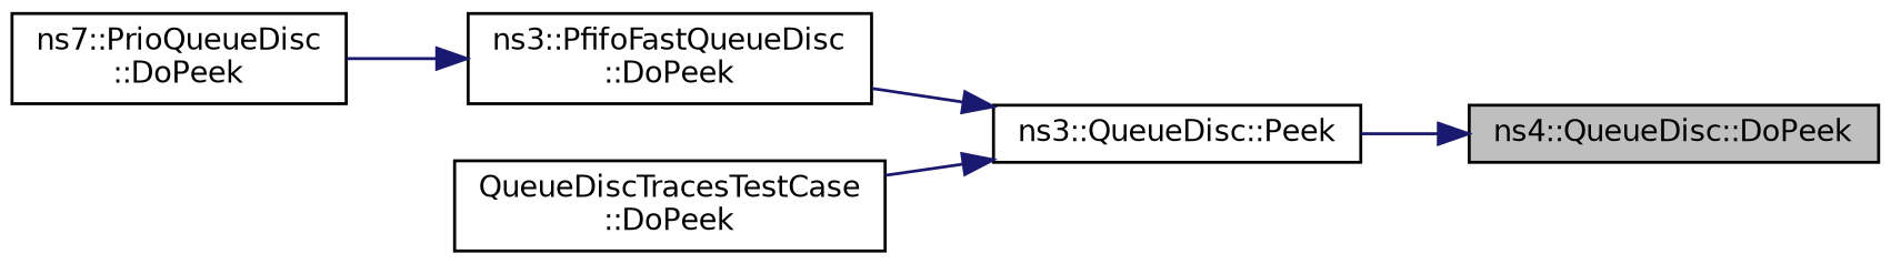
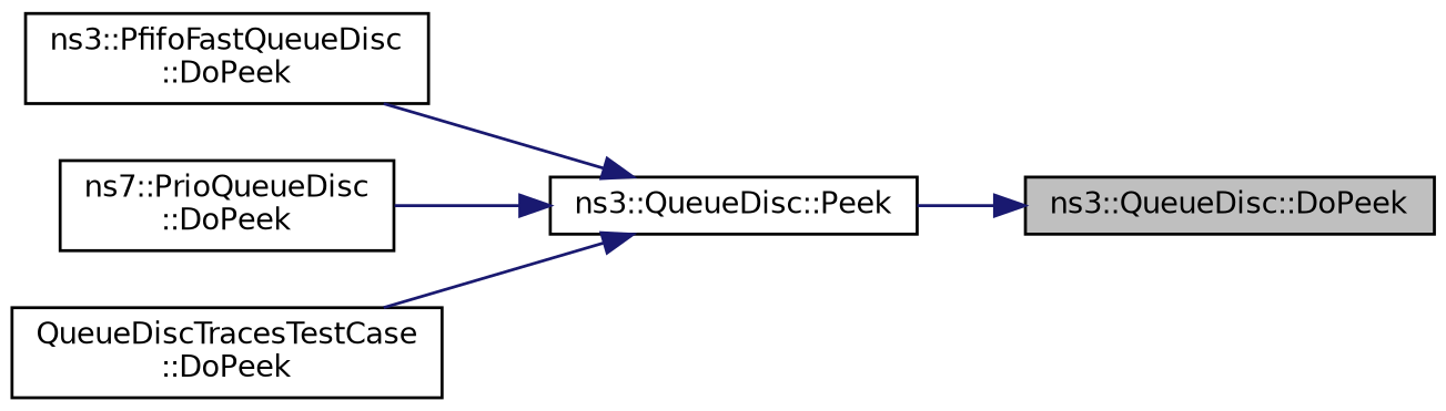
  digraph {
    rankdir=RL
    node [color=black fillcolor=white fontname=Helvetica fontsize=10 shape=record style=filled]
    edge [color=midnightblue dir=back fontname=Helvetica fontsize=10 labelfontname=Helvetica labelfontsize=10 style=solid]
-   n1 [fillcolor=grey75 fontcolor=black height=0.2 label="ns4::QueueDisc::DoPeek" width=0.4]
+   n1 [fillcolor=grey75 fontcolor=black height=0.2 label="ns3::QueueDisc::DoPeek" width=0.4]
    n2 [height=0.2 label="ns3::QueueDisc::Peek" width=0.4]
    n3 [height=0.2 label="ns3::PfifoFastQueueDisc\l::DoPeek" width=0.4]
    n4 [height=0.2 label="ns7::PrioQueueDisc\l::DoPeek" width=0.4]
    n5 [height=0.2 label="QueueDiscTracesTestCase\l::DoPeek" width=0.4]
    n1 -> n2
    n2 -> n3
-   n3 -> n4
+   n2 -> n4
    n2 -> n5
  }
